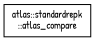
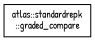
  digraph {
    rankdir=LR
    fontname="Patrick Hand"
-   n1 [color=black fillcolor=white fontname="Patrick Hand" fontsize=10 height=0.2 label="atlas::standardrepk\l::atlas_compare" shape=record style=filled width=0.4]
+   n1 [color=black fillcolor=white fontname="Patrick Hand" fontsize=10 height=0.2 label="atlas::standardrepk\l::graded_compare" shape=record style=filled width=0.4]
  }
